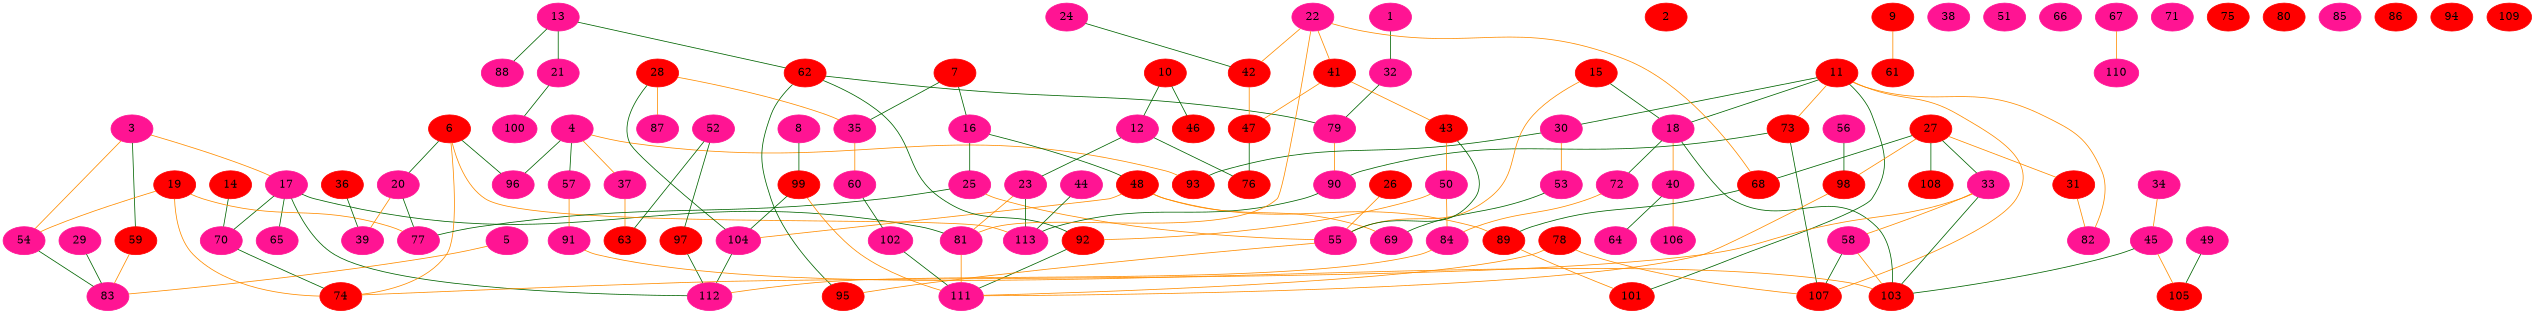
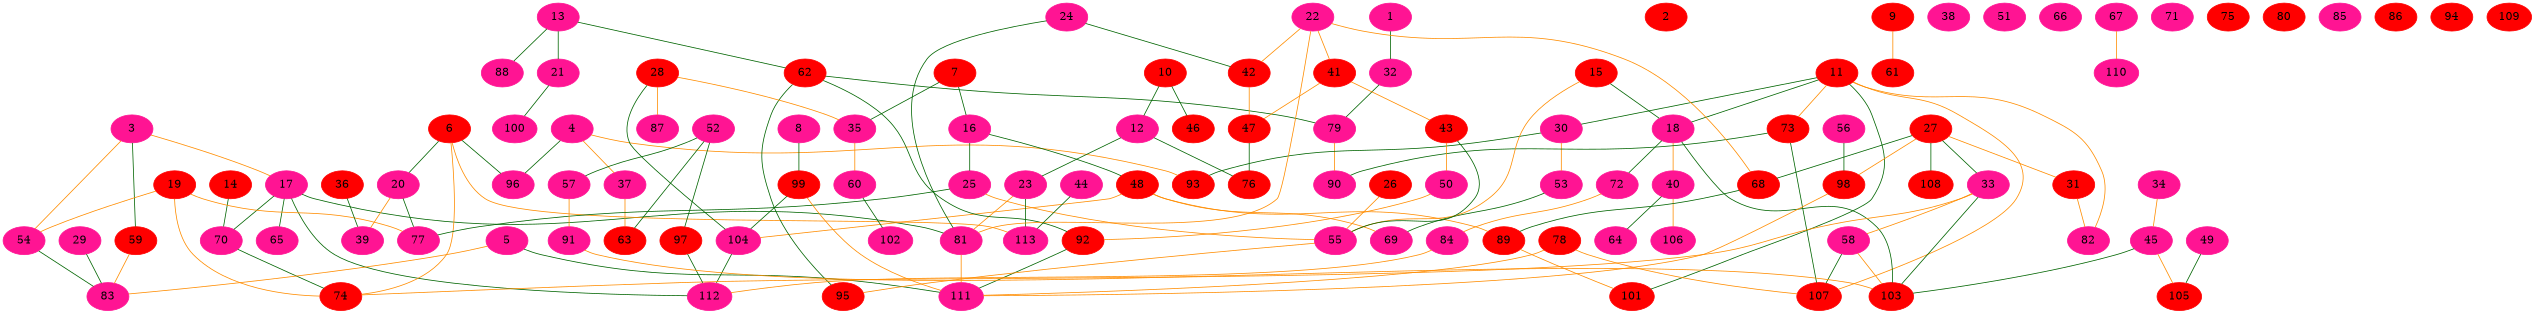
  graph {
    node [color=deeppink style=filled]
    edge [color=darkgreen]
    1
    32
    79
    2 [color=red]
    3
    17
    54
    59 [color=red]
    70
    65
    81
    112
    83
    4
    37
    93 [color=red]
    96
    63 [color=red]
    5
    111
    6 [color=red]
    20
    74 [color=red]
    113
    77
    39
    7 [color=red]
    16
    35
    25
    48 [color=red]
    60
    99 [color=red]
    8
    104
    9 [color=red]
    61 [color=red]
    10 [color=red]
    12
    46 [color=red]
    23
    76 [color=red]
    11 [color=red]
    18
    30
    73 [color=red]
    82
    101 [color=red]
    107 [color=red]
    40
    72
    103 [color=red]
    53
    90
    13
    21
    62 [color=red]
    88
    100
    92 [color=red]
    95 [color=red]
    14 [color=red]
    15 [color=red]
    55
    69
    89 [color=red]
    64
    106
    84
    19 [color=red]
    22
    41 [color=red]
    42 [color=red]
    68 [color=red]
    43 [color=red]
    47 [color=red]
    24
    26 [color=red]
    27 [color=red]
    31 [color=red]
    33
    98 [color=red]
    108 [color=red]
    58
    28 [color=red]
    87
    29
    34
    45
    105 [color=red]
    102
    36 [color=red]
    38
    50
    44
    49
    51
    52
    57
    97 [color=red]
    91
    56
    66
    67
    110
    71
    75 [color=red]
    78 [color=red]
    80 [color=red]
    85
    86 [color=red]
    94 [color=red]
    109 [color=red]
    1 -- 32
    32 -- 79
    79 -- 90 [color=darkorange]
    3 -- 17 [color=darkorange]
    3 -- 54 [color=darkorange]
    3 -- 59
    17 -- 70
    17 -- 65
    17 -- 81
    17 -- 112
    54 -- 83
    59 -- 83 [color=darkorange]
    70 -- 74
    81 -- 111 [color=darkorange]
    4 -- 37 [color=darkorange]
    4 -- 93 [color=darkorange]
    4 -- 96
    37 -- 63 [color=darkorange]
    5 -- 83 [color=darkorange]
-   102 -- 111
+   5 -- 111
    6 -- 96
    6 -- 20
    6 -- 74 [color=darkorange]
    6 -- 113 [color=darkorange]
    20 -- 77
    20 -- 39 [color=darkorange]
    7 -- 16
    7 -- 35
    16 -- 25
    16 -- 48
    35 -- 60 [color=darkorange]
    25 -- 77
    25 -- 55 [color=darkorange]
    48 -- 104 [color=darkorange]
    48 -- 69 [color=darkorange]
    48 -- 89 [color=darkorange]
    60 -- 102
    99 -- 111 [color=darkorange]
    99 -- 104
    8 -- 99
    104 -- 112
    9 -- 61 [color=darkorange]
    10 -- 12
    10 -- 46
    12 -- 23
    12 -- 76
    23 -- 81 [color=darkorange]
    23 -- 113
    11 -- 18
    11 -- 30
    11 -- 73 [color=darkorange]
    11 -- 82 [color=darkorange]
    11 -- 101
    11 -- 107 [color=darkorange]
    18 -- 40 [color=darkorange]
    18 -- 72
    18 -- 103
    30 -- 93
    30 -- 53 [color=darkorange]
    73 -- 107
    73 -- 90
    40 -- 64
    40 -- 106 [color=darkorange]
    72 -- 84 [color=darkorange]
    53 -- 69
-   90 -- 113
    13 -- 21
    13 -- 62
    13 -- 88
    21 -- 100
    62 -- 79
    62 -- 92
    62 -- 95
    92 -- 111
    14 -- 70
    15 -- 18
    15 -- 55 [color=darkorange]
    55 -- 95 [color=darkorange]
    89 -- 101 [color=darkorange]
    84 -- 112 [color=darkorange]
    19 -- 54 [color=darkorange]
    19 -- 74 [color=darkorange]
    19 -- 77 [color=darkorange]
    22 -- 81 [color=darkorange]
    22 -- 41 [color=darkorange]
    22 -- 42 [color=darkorange]
    22 -- 68 [color=darkorange]
    41 -- 43 [color=darkorange]
    41 -- 47 [color=darkorange]
    42 -- 47 [color=darkorange]
    68 -- 89
    43 -- 55
    43 -- 50 [color=darkorange]
    47 -- 76
+   24 -- 81
    24 -- 42
    26 -- 55 [color=darkorange]
    27 -- 68
    27 -- 31 [color=darkorange]
    27 -- 33
    27 -- 98 [color=darkorange]
    27 -- 108
    31 -- 82 [color=darkorange]
    33 -- 74 [color=darkorange]
    33 -- 103
    33 -- 58 [color=darkorange]
    98 -- 111 [color=darkorange]
    58 -- 107
    58 -- 103 [color=darkorange]
    28 -- 35 [color=darkorange]
    28 -- 104
    28 -- 87 [color=darkorange]
    29 -- 83
    34 -- 45 [color=darkorange]
    45 -- 103
    45 -- 105 [color=darkorange]
    36 -- 39
    50 -- 92 [color=darkorange]
-   50 -- 84 [color=darkorange]
    44 -- 113
    49 -- 105
    52 -- 63
-   4 -- 57
+   52 -- 57
    52 -- 97
    57 -- 91 [color=darkorange]
    97 -- 112
    91 -- 103 [color=darkorange]
    56 -- 98
    67 -- 110 [color=darkorange]
    78 -- 111 [color=darkorange]
    78 -- 107 [color=darkorange]
  }
